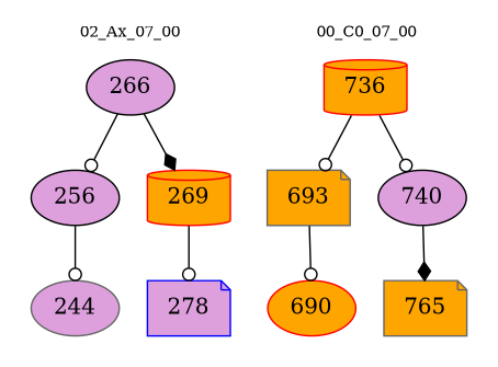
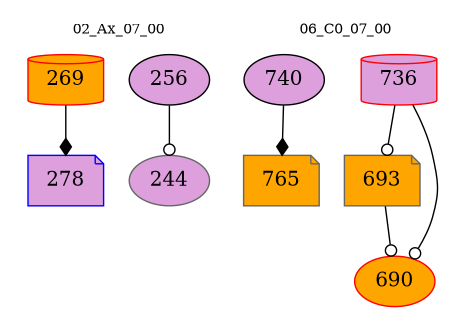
  digraph {
    node [color=black fillcolor=plum shape=ellipse style=filled]
    edge [arrowhead=odot color=black]
-   n1 [label=266]
    n2 [label=256]
    n3 [color=red fillcolor=orange label=269 shape=cylinder]
    n4 [color=gray40 label=244]
    n5 [color=blue label=278 shape=note]
-   n6 [color=red fillcolor=orange label=736 shape=cylinder]
+   n6 [color=red label=736 shape=cylinder]
    n7 [color=gray40 fillcolor=orange label=693 shape=note]
    n8 [label=740]
    n9 [color=red fillcolor=orange label=690]
    n10 [color=gray40 fillcolor=orange label=765 shape=note]
    subgraph cluster_1 {
      color=white
      fontsize=10
      label="02_Ax_07_00"
-     n1
      n2
      n3
      n4
      n5
    }
    subgraph cluster_2 {
      color=white
      fontsize=10
-     label="00_C0_07_00"
+     label="06_C0_07_00"
      n6
      n7
      n8
      n9
      n10
    }
-   n1 -> n2
-   n1 -> n3 [arrowhead=diamond]
    n2 -> n4
-   n3 -> n5
+   n3 -> n5 [arrowhead=diamond]
    n6 -> n7
-   n6 -> n8
+   n6 -> n9
    n7 -> n9
    n8 -> n10 [arrowhead=diamond]
  }
